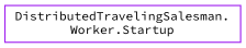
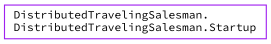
  digraph {
    rankdir=LR
    fontname="Source Code Pro"
-   n1 [color=purple fillcolor=white fontname="Source Code Pro" fontsize=10 height=0.2 label="DistributedTravelingSalesman.\lWorker.Startup" shape=record style=filled width=0.4]
+   n1 [color=purple fillcolor=white fontname="Source Code Pro" fontsize=10 height=0.2 label="DistributedTravelingSalesman.\lDistributedTravelingSalesman.Startup" shape=record style=filled width=0.4]
  }
